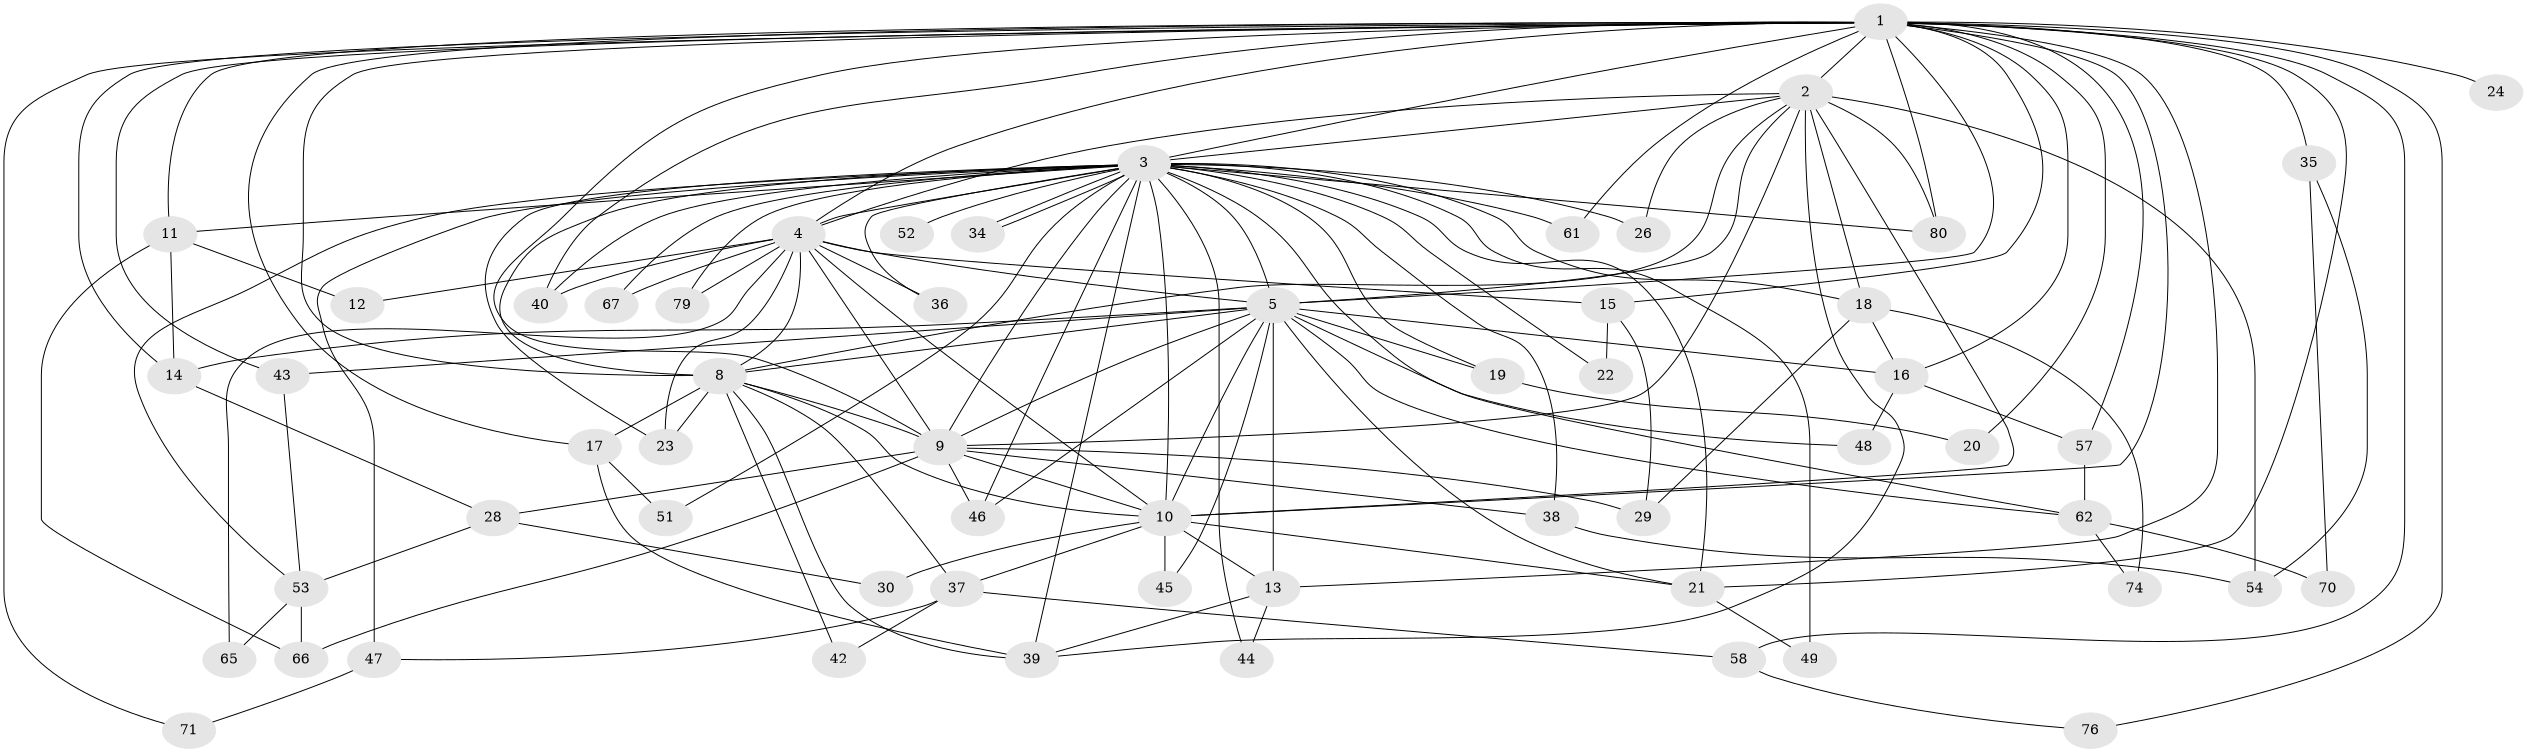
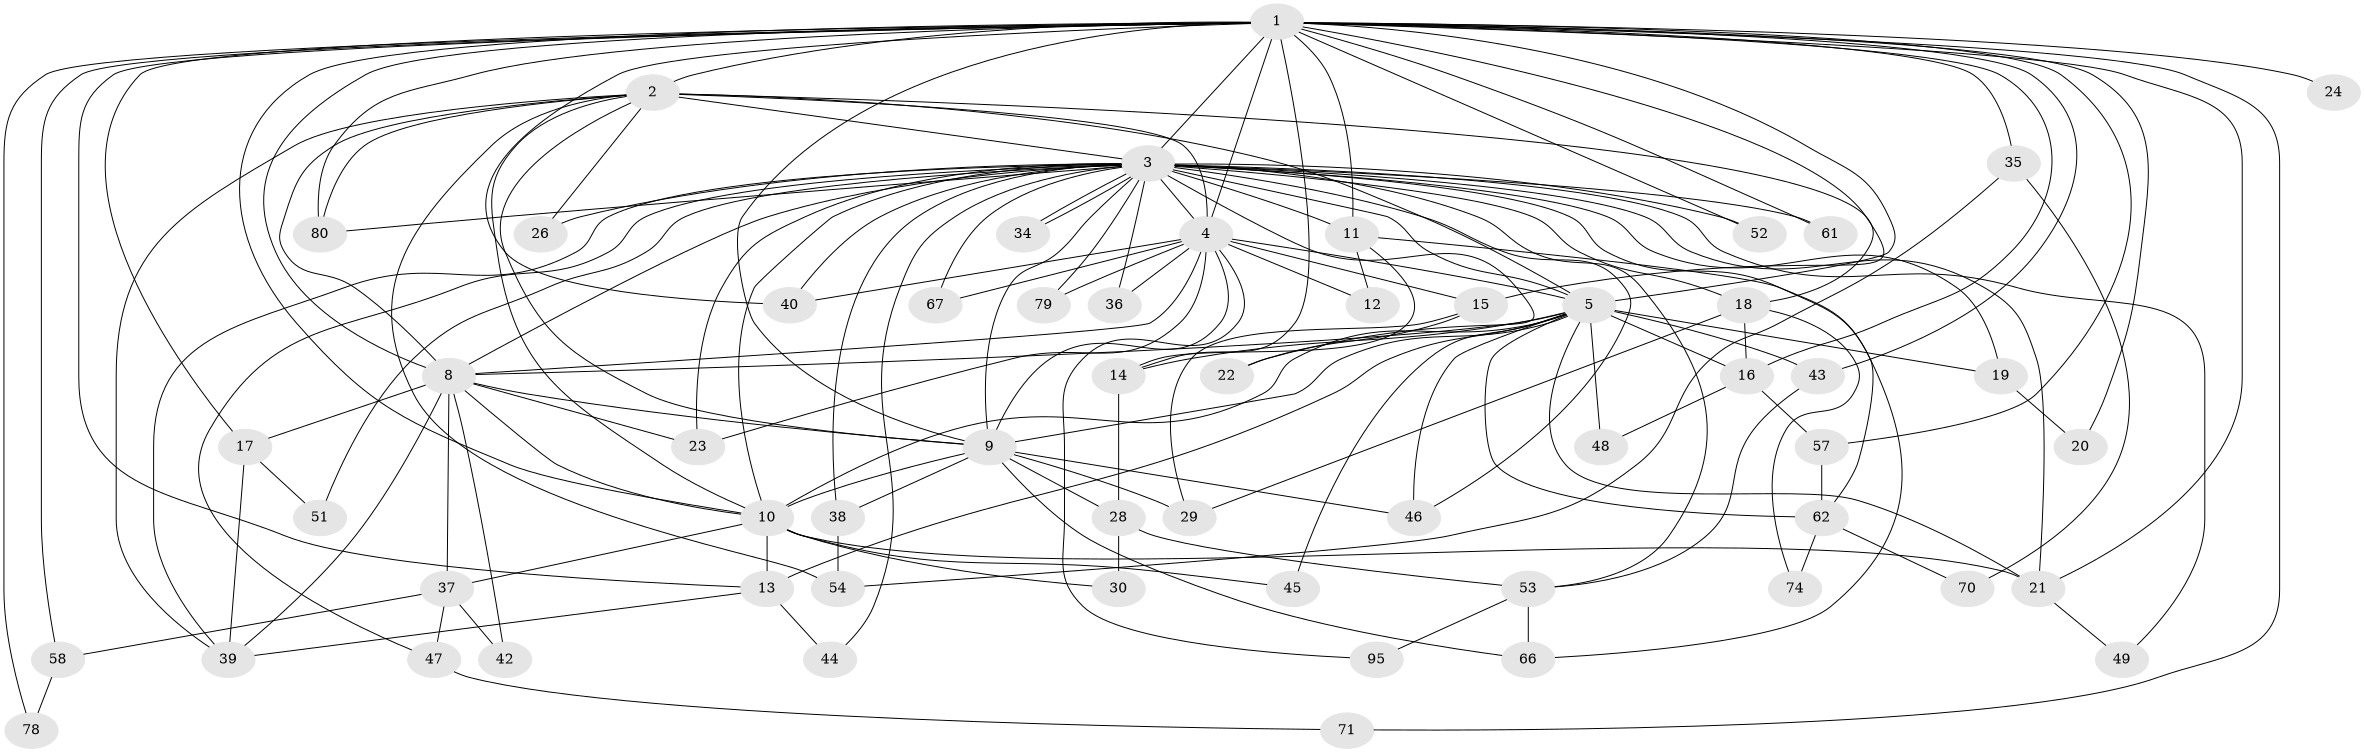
  graph {
    node [color=gray90 style=filled]
    1 [super="+6"]
    2 [super="+33"]
    3 [super="+50"]
    4 [super="+31"]
    5 [super="+7"]
    8 [super="+41"]
    9 [super="+32"]
    10 [super="+69"]
    11 [super="+77"]
    13 [super="+68"]
    14 [super="+25"]
    15
    16
    17 [super="+73"]
    20
    21 [super="+75"]
    24
    35 [super="+60"]
    40
    43
    52
    57
    58
    61
    71
-   76
+   76 [label=78]
    80 [super="+81"]
    18 [super="+55"]
    26
    39 [super="+56"]
    54
    19
    22
    23 [super="+27"]
    34
    36
    38 [super="+59"]
    44
    46 [super="+78"]
    47
    49
    51
    53 [super="+72"]
    62 [super="+63"]
    67
    79
    12
-   65
+   65 [label=95]
    45
    48
    37
    42
    28
    29 [super="+66"]
    n55 [label=66]
    30
    70
    74
    1 -- 2 [weight=3]
    1 -- 3 [weight=2]
    1 -- 4 [weight=2]
    1 -- 5 [weight=4]
    1 -- 8 [weight=2]
    1 -- 9 [weight=2]
    1 -- 10 [weight=2]
    1 -- 11
    1 -- 13
    1 -- 14
    1 -- 15
    1 -- 16
    1 -- 17
    1 -- 20
    1 -- 21
    1 -- 24
    1 -- 35 [weight=2]
    1 -- 40
    1 -- 43
+   1 -- 52
    1 -- 57
    1 -- 58
    1 -- 61
    1 -- 71
    1 -- 76
    1 -- 80
    2 -- 3
    2 -- 4
    2 -- 5 [weight=2]
    2 -- 8
    2 -- 9
    2 -- 10
    2 -- 80
    2 -- 18
    2 -- 26
    2 -- 39
    2 -- 54
    3 -- 4 [weight=2]
    3 -- 5 [weight=2]
    3 -- 8
    3 -- 9 [weight=2]
    3 -- 10
    3 -- 11
    3 -- 21
    3 -- 40
    3 -- 52
    3 -- 61
    3 -- 80
    3 -- 18 [weight=2]
    3 -- 26
    3 -- 39
    3 -- 19
    3 -- 22
    3 -- 23
    3 -- 34
    3 -- 34
    3 -- 36
    3 -- 38
    3 -- 44
    3 -- 46
    3 -- 47
    3 -- 49
    3 -- 51
    3 -- 53
    3 -- 62
    3 -- 67
    3 -- 79
    4 -- 5 [weight=2]
    4 -- 8
    4 -- 9
-   4 -- 10
    4 -- 15
    4 -- 40
    4 -- 23
    4 -- 36
    4 -- 67
    4 -- 79
    4 -- 12
    4 -- 65
    5 -- 8 [weight=2]
    5 -- 9 [weight=2]
    5 -- 10 [weight=2]
    5 -- 13
    5 -- 14
    5 -- 16
    5 -- 21
    5 -- 43
    5 -- 19
    5 -- 46
    5 -- 62
    5 -- 45
    5 -- 48
    8 -- 9
    8 -- 10
    8 -- 17
    8 -- 39
    8 -- 23
    8 -- 37
    8 -- 42
    9 -- 10
    9 -- 38
    9 -- 46
    9 -- 28
    9 -- 29
    9 -- n55
    10 -- 13
    10 -- 21
    10 -- 45
    10 -- 37
    10 -- 30
    11 -- 14
    11 -- 12
    11 -- n55
    13 -- 39
    13 -- 44
    14 -- 28
    15 -- 22
    15 -- 29
    16 -- 57
    16 -- 48
    17 -- 39
    17 -- 51
    21 -- 49
    35 -- 54
    35 -- 70
    43 -- 53
    57 -- 62
    58 -- 76
    18 -- 16
    18 -- 29
    18 -- 74
    19 -- 20
    38 -- 54
    47 -- 71
    53 -- 65
    53 -- n55
    62 -- 70
    62 -- 74
    37 -- 58
    37 -- 47
    37 -- 42
    28 -- 53
    28 -- 30
  }
